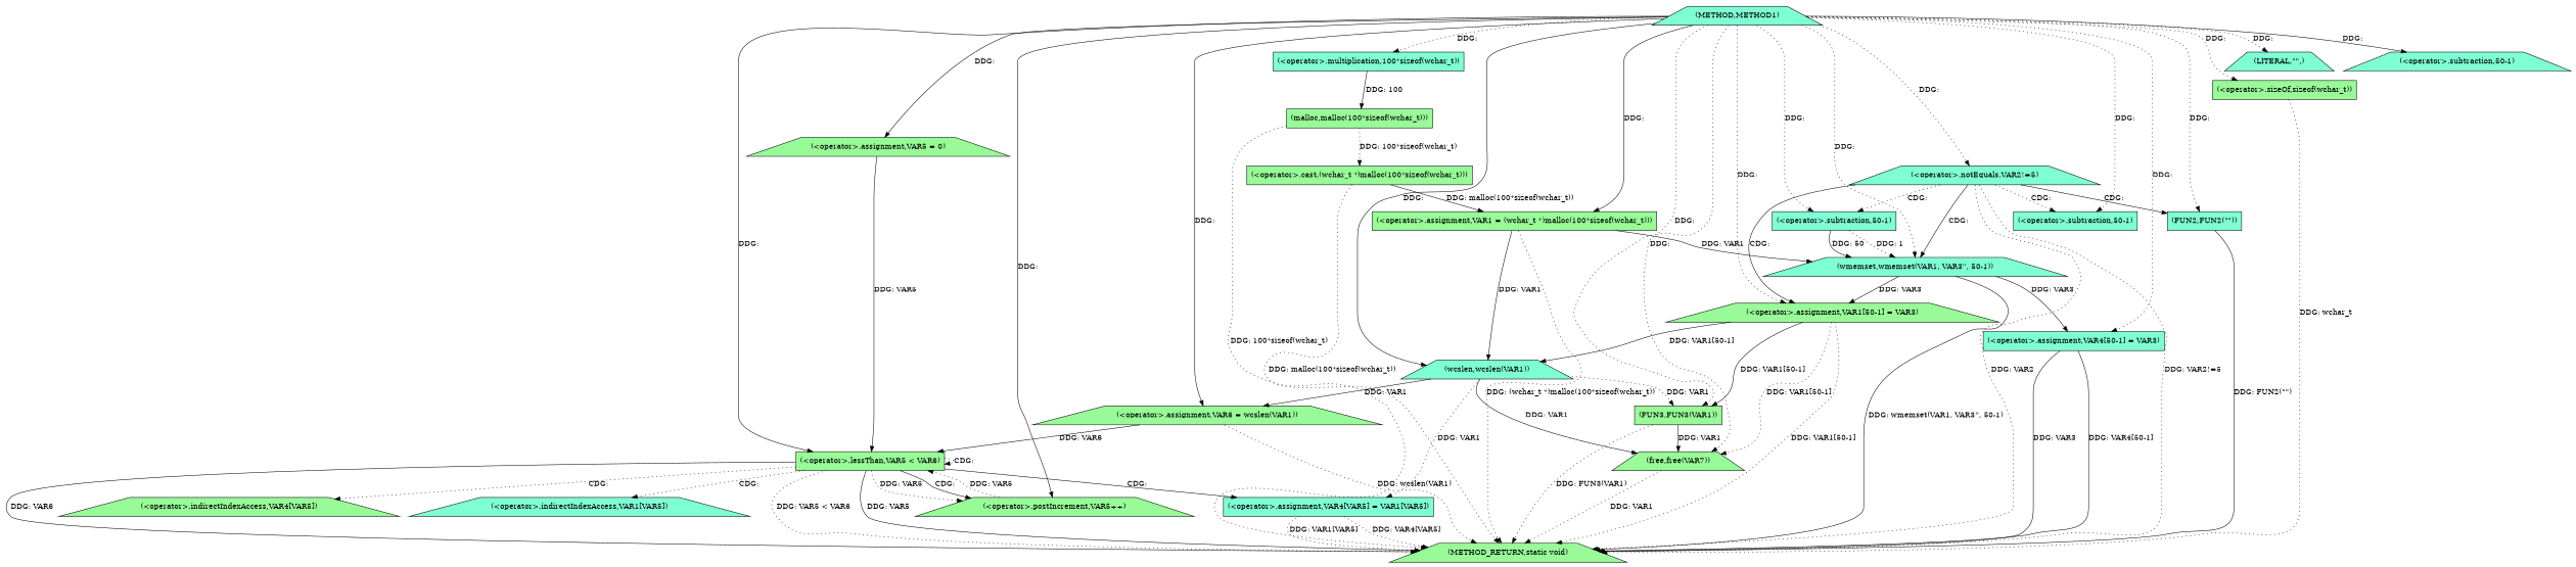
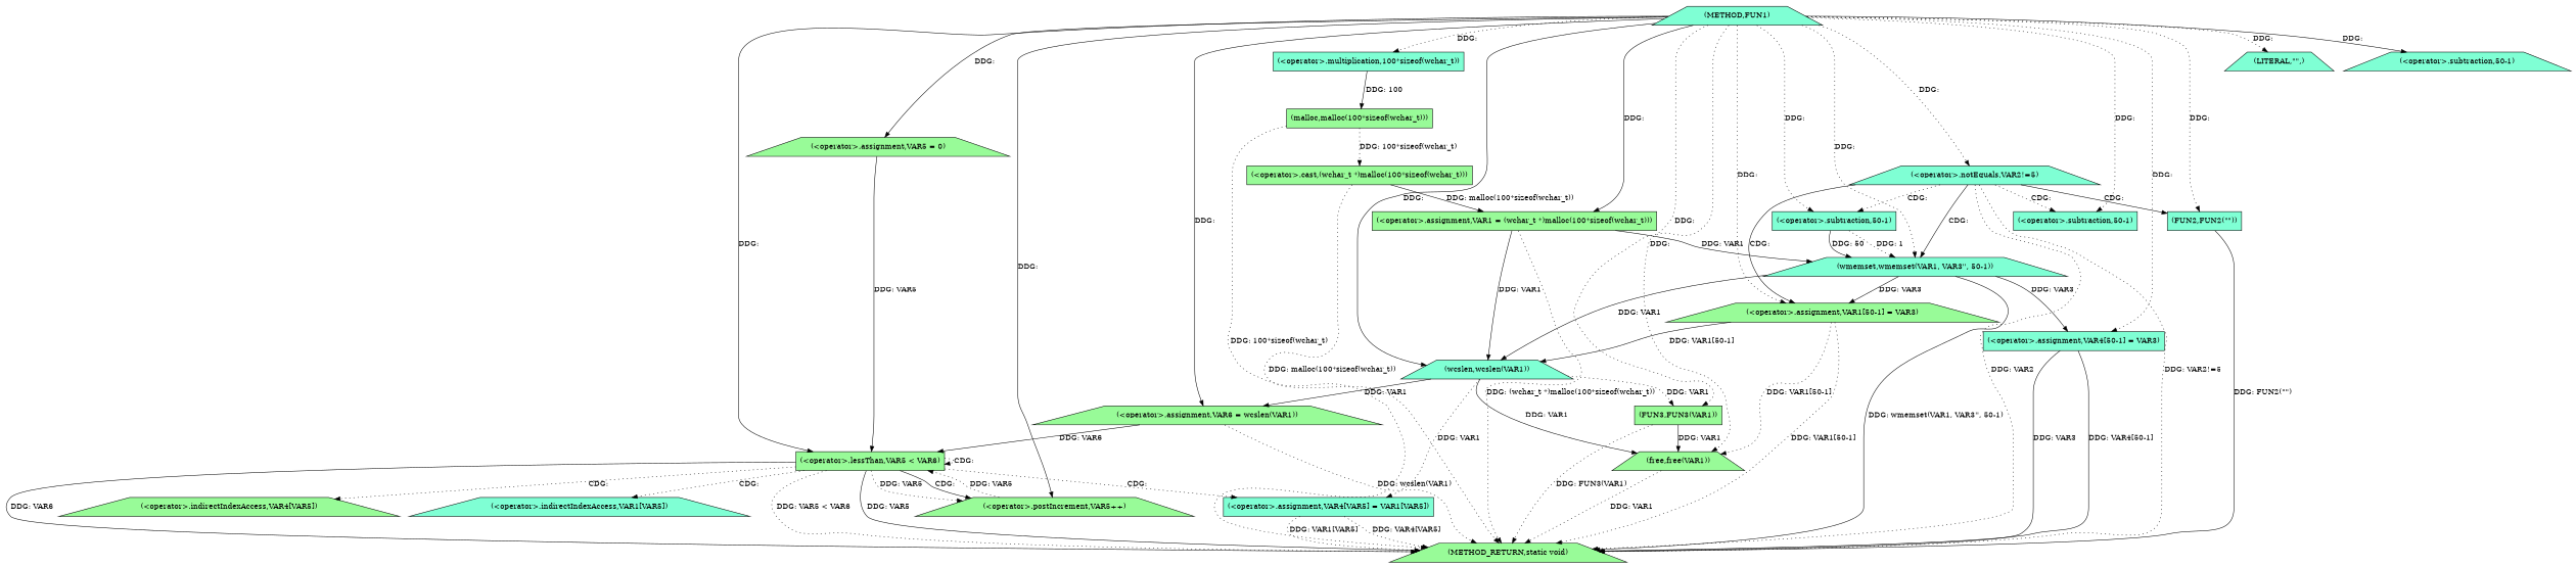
  digraph {
    node [fillcolor=aquamarine shape=trapezium style=filled]
    edge [style=dotted]
-   n1 [label="(METHOD,METHOD1)"]
+   n1 [label="(METHOD,FUN1)"]
    n2 [fillcolor=palegreen label="(<operator>.assignment,VAR1 = (wchar_t *)malloc(100*sizeof(wchar_t)))" shape=box]
    n3 [label="(<operator>.multiplication,100*sizeof(wchar_t))" shape=box]
-   n4 [fillcolor=palegreen label="(<operator>.sizeOf,sizeof(wchar_t))" shape=box]
    n5 [label="(<operator>.notEquals,VAR2!=5)"]
    n6 [label="(FUN2,FUN2(\"\"))" shape=box]
    n7 [label="(wmemset,wmemset(VAR1, VAR3'', 50-1))"]
    n8 [label="(<operator>.subtraction,50-1)" shape=box]
    n9 [fillcolor=palegreen label="(<operator>.assignment,VAR1[50-1] = VAR3)"]
    n10 [label="(<operator>.subtraction,50-1)" shape=box]
    n11 [label="(LITERAL,\"\",)"]
    n12 [fillcolor=palegreen label="(<operator>.assignment,VAR6 = wcslen(VAR1))"]
    n13 [label="(wcslen,wcslen(VAR1))"]
    n14 [fillcolor=palegreen label="(<operator>.assignment,VAR5 = 0)"]
    n15 [fillcolor=palegreen label="(<operator>.lessThan,VAR5 < VAR6)" shape=box]
    n16 [fillcolor=palegreen label="(<operator>.postIncrement,VAR5++)"]
    n17 [label="(<operator>.assignment,VAR4[50-1] = VAR3)" shape=box]
    n18 [label="(<operator>.subtraction,50-1)"]
    n19 [fillcolor=palegreen label="(FUN3,FUN3(VAR1))" shape=box]
-   n20 [fillcolor=palegreen label="(free,free(VAR7))"]
+   n20 [fillcolor=palegreen label="(free,free(VAR1))"]
    n21 [fillcolor=palegreen label="(METHOD_RETURN,static void)"]
    n22 [fillcolor=palegreen label="(malloc,malloc(100*sizeof(wchar_t)))" shape=box]
    n23 [label="(<operator>.assignment,VAR4[VAR5] = VAR1[VAR5])" shape=box]
    n24 [fillcolor=palegreen label="(<operator>.indirectIndexAccess,VAR4[VAR5])"]
    n25 [label="(<operator>.indirectIndexAccess,VAR1[VAR5])"]
    n26 [fillcolor=palegreen label="(<operator>.cast,(wchar_t *)malloc(100*sizeof(wchar_t)))" shape=box]
    n1 -> n2 [label="DDG: " style=solid]
    n1 -> n3 [label="DDG: "]
-   n1 -> n4 [label="DDG: "]
    n1 -> n5 [label="DDG: "]
    n1 -> n6 [label="DDG: "]
    n1 -> n7 [label="DDG: "]
    n1 -> n8 [label="DDG: "]
    n1 -> n9 [label="DDG: "]
    n1 -> n10 [label="DDG: "]
    n1 -> n11 [label="DDG: "]
    n1 -> n12 [label="DDG: " style=solid]
    n1 -> n13 [label="DDG: " style=solid]
    n1 -> n14 [label="DDG: " style=solid]
    n1 -> n15 [label="DDG: " style=solid]
    n1 -> n16 [label="DDG: " style=solid]
    n1 -> n17 [label="DDG: "]
    n1 -> n18 [label="DDG: " style=solid]
    n1 -> n19 [label="DDG: "]
    n1 -> n20 [label="DDG: "]
    n2 -> n7 [label="DDG: VAR1" style=solid]
    n2 -> n13 [label="DDG: VAR1" style=solid]
    n2 -> n21 [label="DDG: (wchar_t *)malloc(100*sizeof(wchar_t))"]
    n3 -> n22 [label="DDG: 100" style=solid]
-   n4 -> n21 [label="DDG: wchar_t"]
    n5 -> n6 [label="CDG: " style=solid]
    n5 -> n7 [label="CDG: " style=solid]
    n5 -> n8 [label="CDG: "]
    n5 -> n9 [label="CDG: " style=solid]
    n5 -> n10 [label="CDG: "]
    n5 -> n21 [label="DDG: VAR2"]
    n5 -> n21 [label="DDG: VAR2!=5"]
    n6 -> n21 [label="DDG: FUN2(\"\")" style=solid]
    n7 -> n9 [label="DDG: VAR3" style=solid]
+   n7 -> n13 [label="DDG: VAR1" style=solid]
    n7 -> n17 [label="DDG: VAR3" style=solid]
    n7 -> n21 [label="DDG: wmemset(VAR1, VAR3'', 50-1)" style=solid]
    n8 -> n7 [label="DDG: 50" style=solid]
    n8 -> n7 [label="DDG: 1"]
    n9 -> n13 [label="DDG: VAR1[50-1]" style=solid]
-   n9 -> n19 [label="DDG: VAR1[50-1]" style=solid]
    n9 -> n20 [label="DDG: VAR1[50-1]"]
    n9 -> n21 [label="DDG: VAR1[50-1]"]
    n12 -> n15 [label="DDG: VAR6" style=solid]
    n12 -> n21 [label="DDG: wcslen(VAR1)"]
    n13 -> n12 [label="DDG: VAR1" style=solid]
    n13 -> n19 [label="DDG: VAR1"]
    n13 -> n20 [label="DDG: VAR1" style=solid]
    n13 -> n23 [label="DDG: VAR1"]
    n14 -> n15 [label="DDG: VAR5" style=solid]
    n15 -> n15 [label="CDG: "]
    n15 -> n16 [label="DDG: VAR5"]
    n15 -> n16 [label="CDG: " style=solid]
    n15 -> n21 [label="DDG: VAR6" style=solid]
    n15 -> n21 [label="DDG: VAR5 < VAR6"]
    n15 -> n21 [label="DDG: VAR5" style=solid]
-   n15 -> n23 [label="CDG: " style=solid]
+   n15 -> n23 [label="CDG: "]
    n15 -> n24 [label="CDG: "]
    n15 -> n25 [label="CDG: "]
    n16 -> n15 [label="DDG: VAR5"]
    n17 -> n21 [label="DDG: VAR3" style=solid]
    n17 -> n21 [label="DDG: VAR4[50-1]" style=solid]
    n19 -> n20 [label="DDG: VAR1" style=solid]
    n19 -> n21 [label="DDG: FUN3(VAR1)"]
    n20 -> n21 [label="DDG: VAR1"]
    n22 -> n21 [label="DDG: 100*sizeof(wchar_t)"]
    n22 -> n26 [label="DDG: 100*sizeof(wchar_t)"]
    n23 -> n21 [label="DDG: VAR4[VAR5]"]
    n23 -> n21 [label="DDG: VAR1[VAR5]"]
    n26 -> n2 [label="DDG: malloc(100*sizeof(wchar_t))" style=solid]
    n26 -> n21 [label="DDG: malloc(100*sizeof(wchar_t))"]
  }
